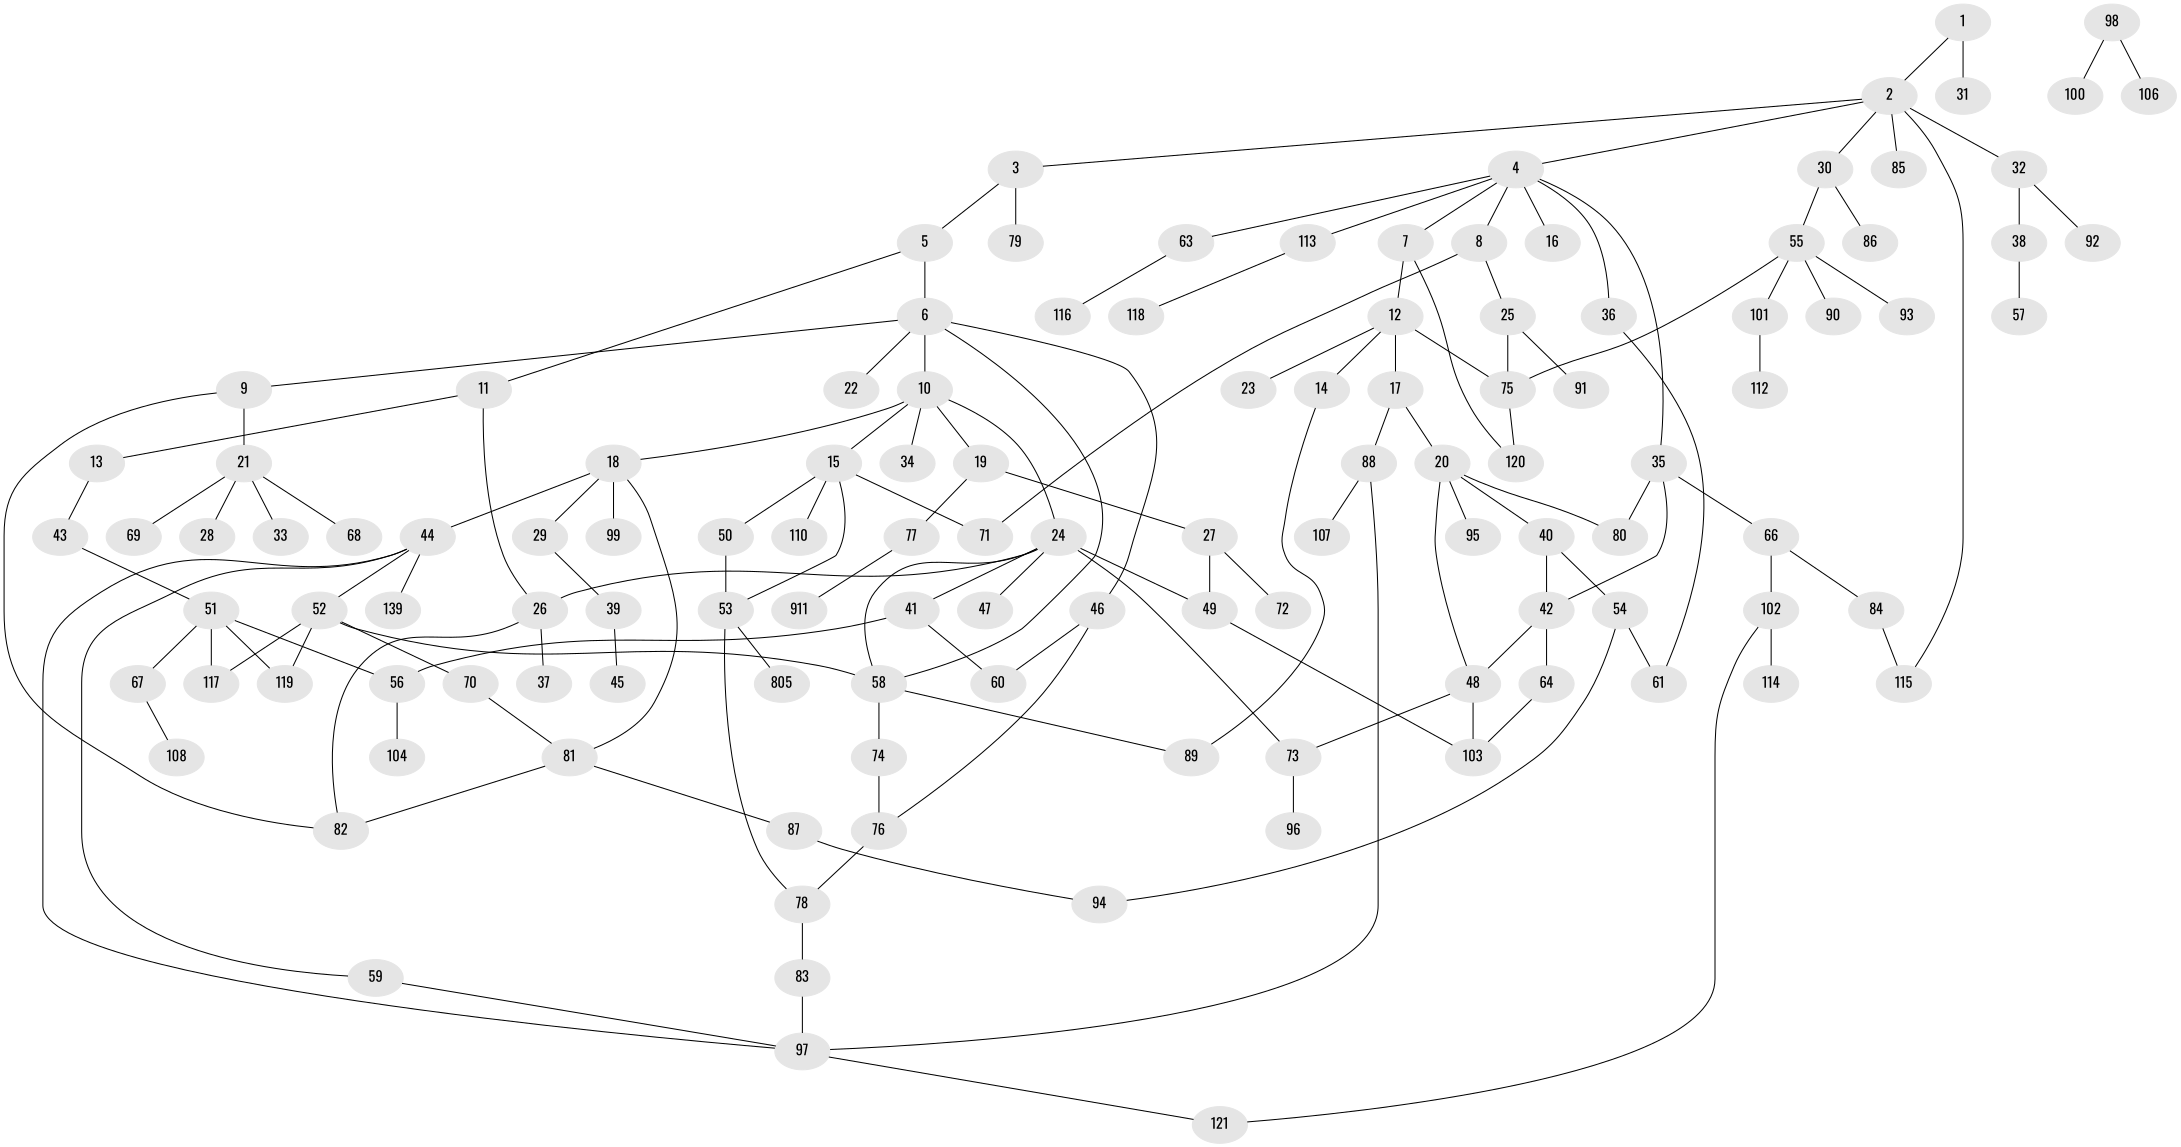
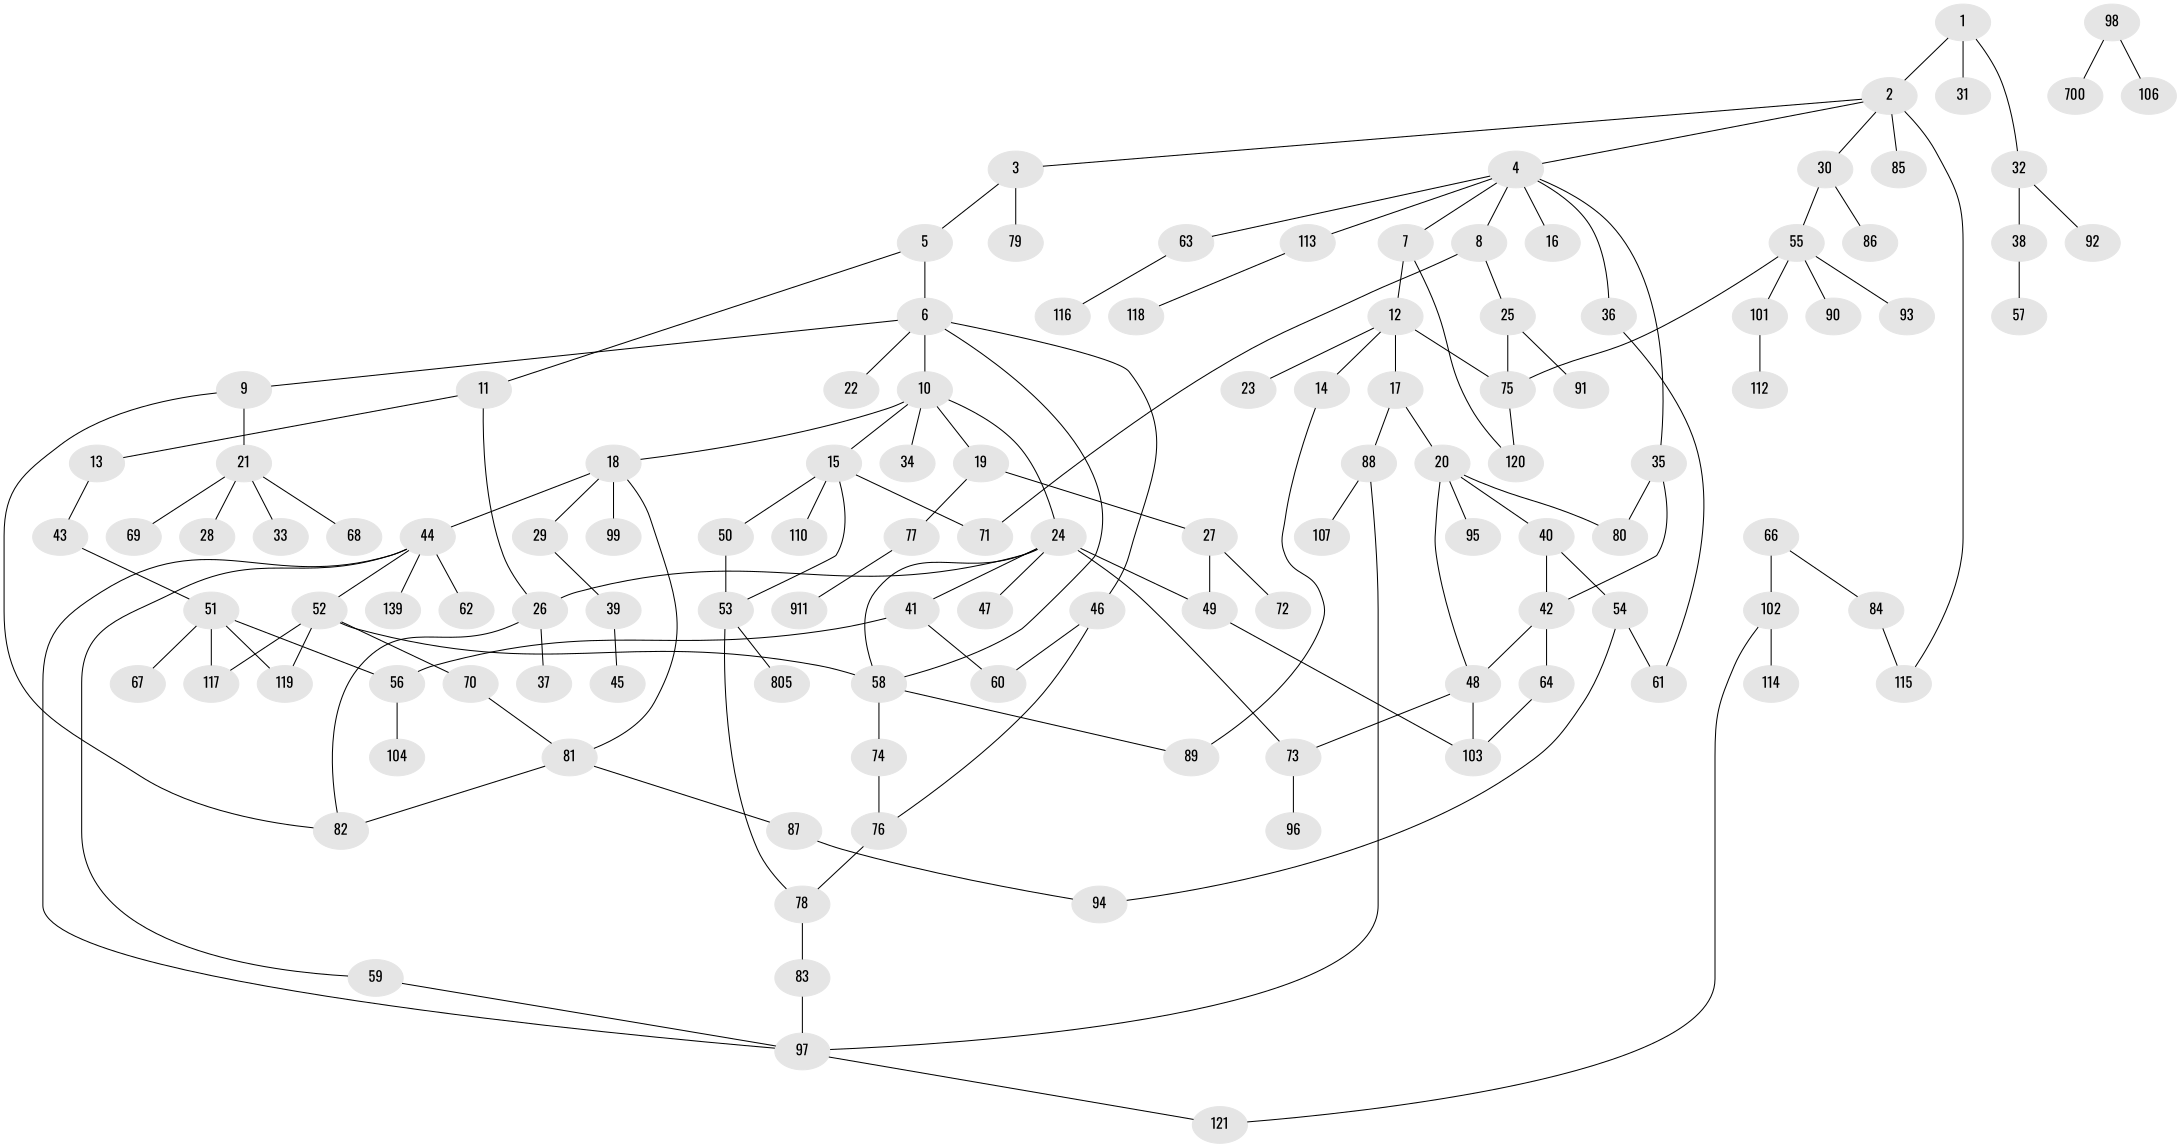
  graph {
    fontname=Oswald
    node [color=gray90 fontname=Oswald style=filled]
    edge [fontname=Oswald]
    1
    2
    31
    32
    3
    4
    30
    85
    115
    38
    92
    5
    79
    7
    8
    16
    35
    36
    63
    113
    55
    86
    6
    11
    12
    120
    25
    71
    80
    42
    66
    61
    116
    118
    9
    10
    22
    46
    58
    13
    26
    21
    82
    15
    18
    19
    24
    34
    60
    76
    89
    74
    14
    17
    23
    75
    91
    28
    33
    68
    69
    50
    110
    53
    29
    44
    81
    99
    27
    77
    41
    47
    49
    73
    43
    37
    20
    88
    51
    102
    121
    114
    40
    48
    95
    97
    107
    39
    52
    59
+   62
    n92 [label=139]
    87
    72
    n95 [label=911]
    54
    103
    56
    96
    45
    90
    93
    101
    57
    64
    84
    94
    104
    67
    117
    119
    70
    78
    n114 [label=805]
-   108
    83
    112
    98
-   100
+   100 [label=700]
    106
    1 -- 2
    1 -- 31
-   2 -- 32
+   1 -- 32
    2 -- 3
    2 -- 4
    2 -- 30
    2 -- 85
    2 -- 115
    32 -- 38
    32 -- 92
    3 -- 5
    3 -- 79
    4 -- 7
    4 -- 8
    4 -- 16
    4 -- 35
    4 -- 36
    4 -- 63
    4 -- 113
    30 -- 55
    30 -- 86
    38 -- 57
    5 -- 6
    5 -- 11
    7 -- 12
    7 -- 120
    8 -- 25
    8 -- 71
    35 -- 80
    35 -- 42
-   35 -- 66
    36 -- 61
    63 -- 116
    113 -- 118
    55 -- 75
    55 -- 90
    55 -- 93
    55 -- 101
    6 -- 9
    6 -- 10
    6 -- 22
    6 -- 46
    6 -- 58
    11 -- 13
    11 -- 26
    12 -- 14
    12 -- 17
    12 -- 23
    12 -- 75
    25 -- 75
    25 -- 91
    42 -- 48
    42 -- 64
    66 -- 102
    66 -- 84
    9 -- 21
    9 -- 82
    10 -- 15
    10 -- 18
    10 -- 19
    10 -- 24
    10 -- 34
    46 -- 60
    46 -- 76
    58 -- 89
    58 -- 74
    13 -- 43
    26 -- 82
    26 -- 37
    21 -- 28
    21 -- 33
    21 -- 68
    21 -- 69
    15 -- 71
    15 -- 50
    15 -- 110
    15 -- 53
    18 -- 29
    18 -- 44
    18 -- 81
    18 -- 99
    19 -- 27
    19 -- 77
    24 -- 58
    24 -- 26
    24 -- 41
    24 -- 47
    24 -- 49
    24 -- 73
    76 -- 78
    74 -- 76
    14 -- 89
    17 -- 20
    17 -- 88
    75 -- 120
    50 -- 53
    53 -- 78
    53 -- n114
    29 -- 39
    44 -- 97
    44 -- 52
    44 -- 59
+   44 -- 62
    44 -- n92
    81 -- 82
    81 -- 87
    27 -- 49
    27 -- 72
    77 -- n95
    41 -- 60
    41 -- 56
    49 -- 103
    73 -- 96
    43 -- 51
    20 -- 80
    20 -- 40
    20 -- 48
    20 -- 95
    88 -- 97
    88 -- 107
    51 -- 56
    51 -- 67
    51 -- 117
    51 -- 119
    102 -- 121
    102 -- 114
    40 -- 42
    40 -- 54
    48 -- 73
    48 -- 103
    97 -- 121
    39 -- 45
    52 -- 58
    52 -- 117
    52 -- 119
    52 -- 70
    59 -- 97
    87 -- 94
    54 -- 61
    54 -- 94
    56 -- 104
    101 -- 112
    64 -- 103
    84 -- 115
-   67 -- 108
    70 -- 81
    78 -- 83
    83 -- 97
    98 -- 100
    98 -- 106
  }
